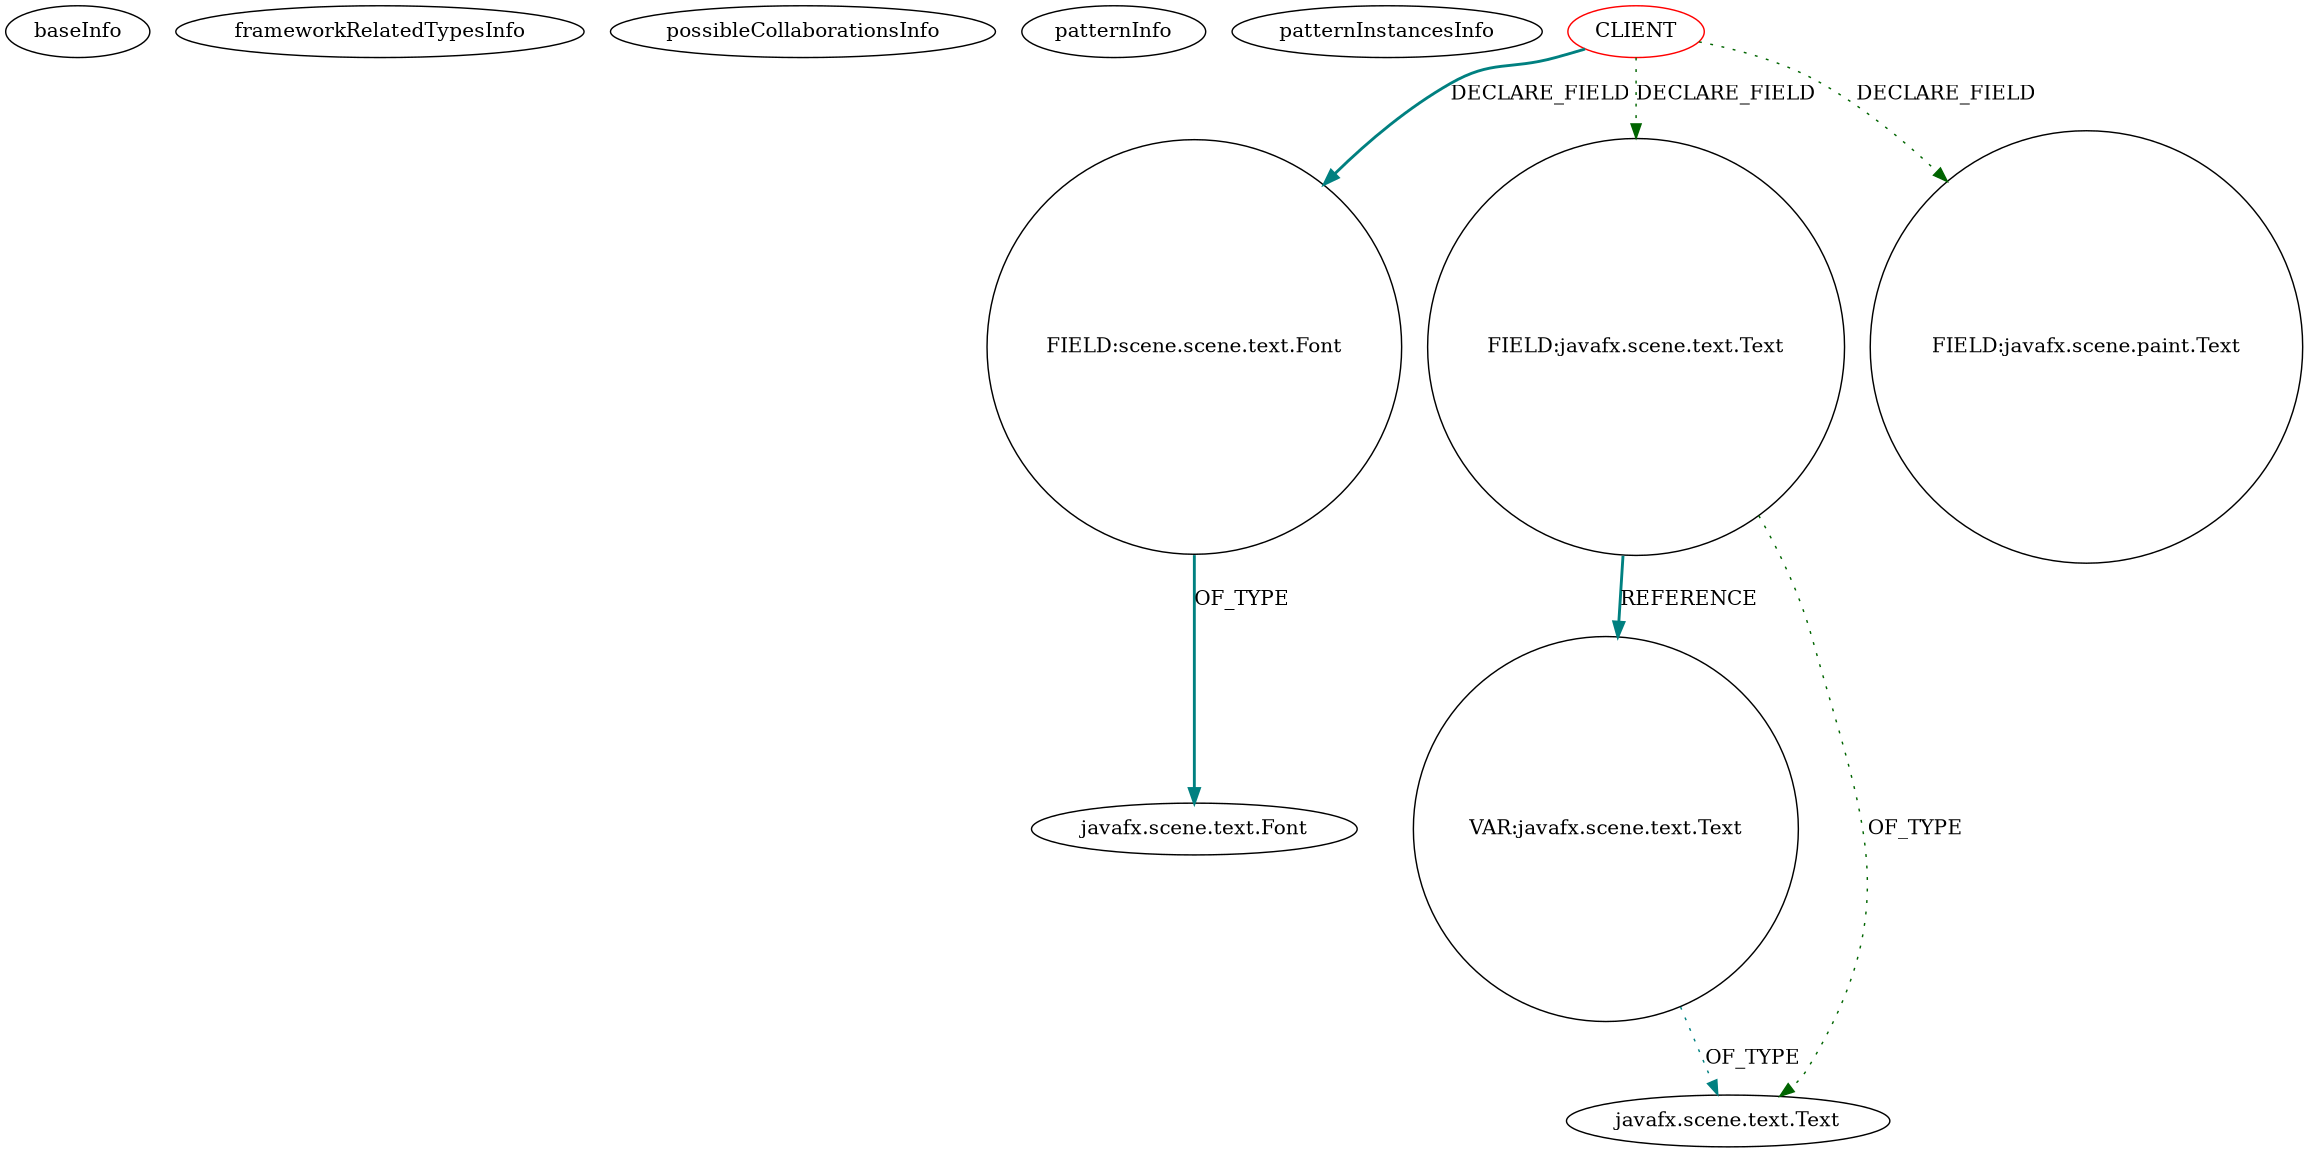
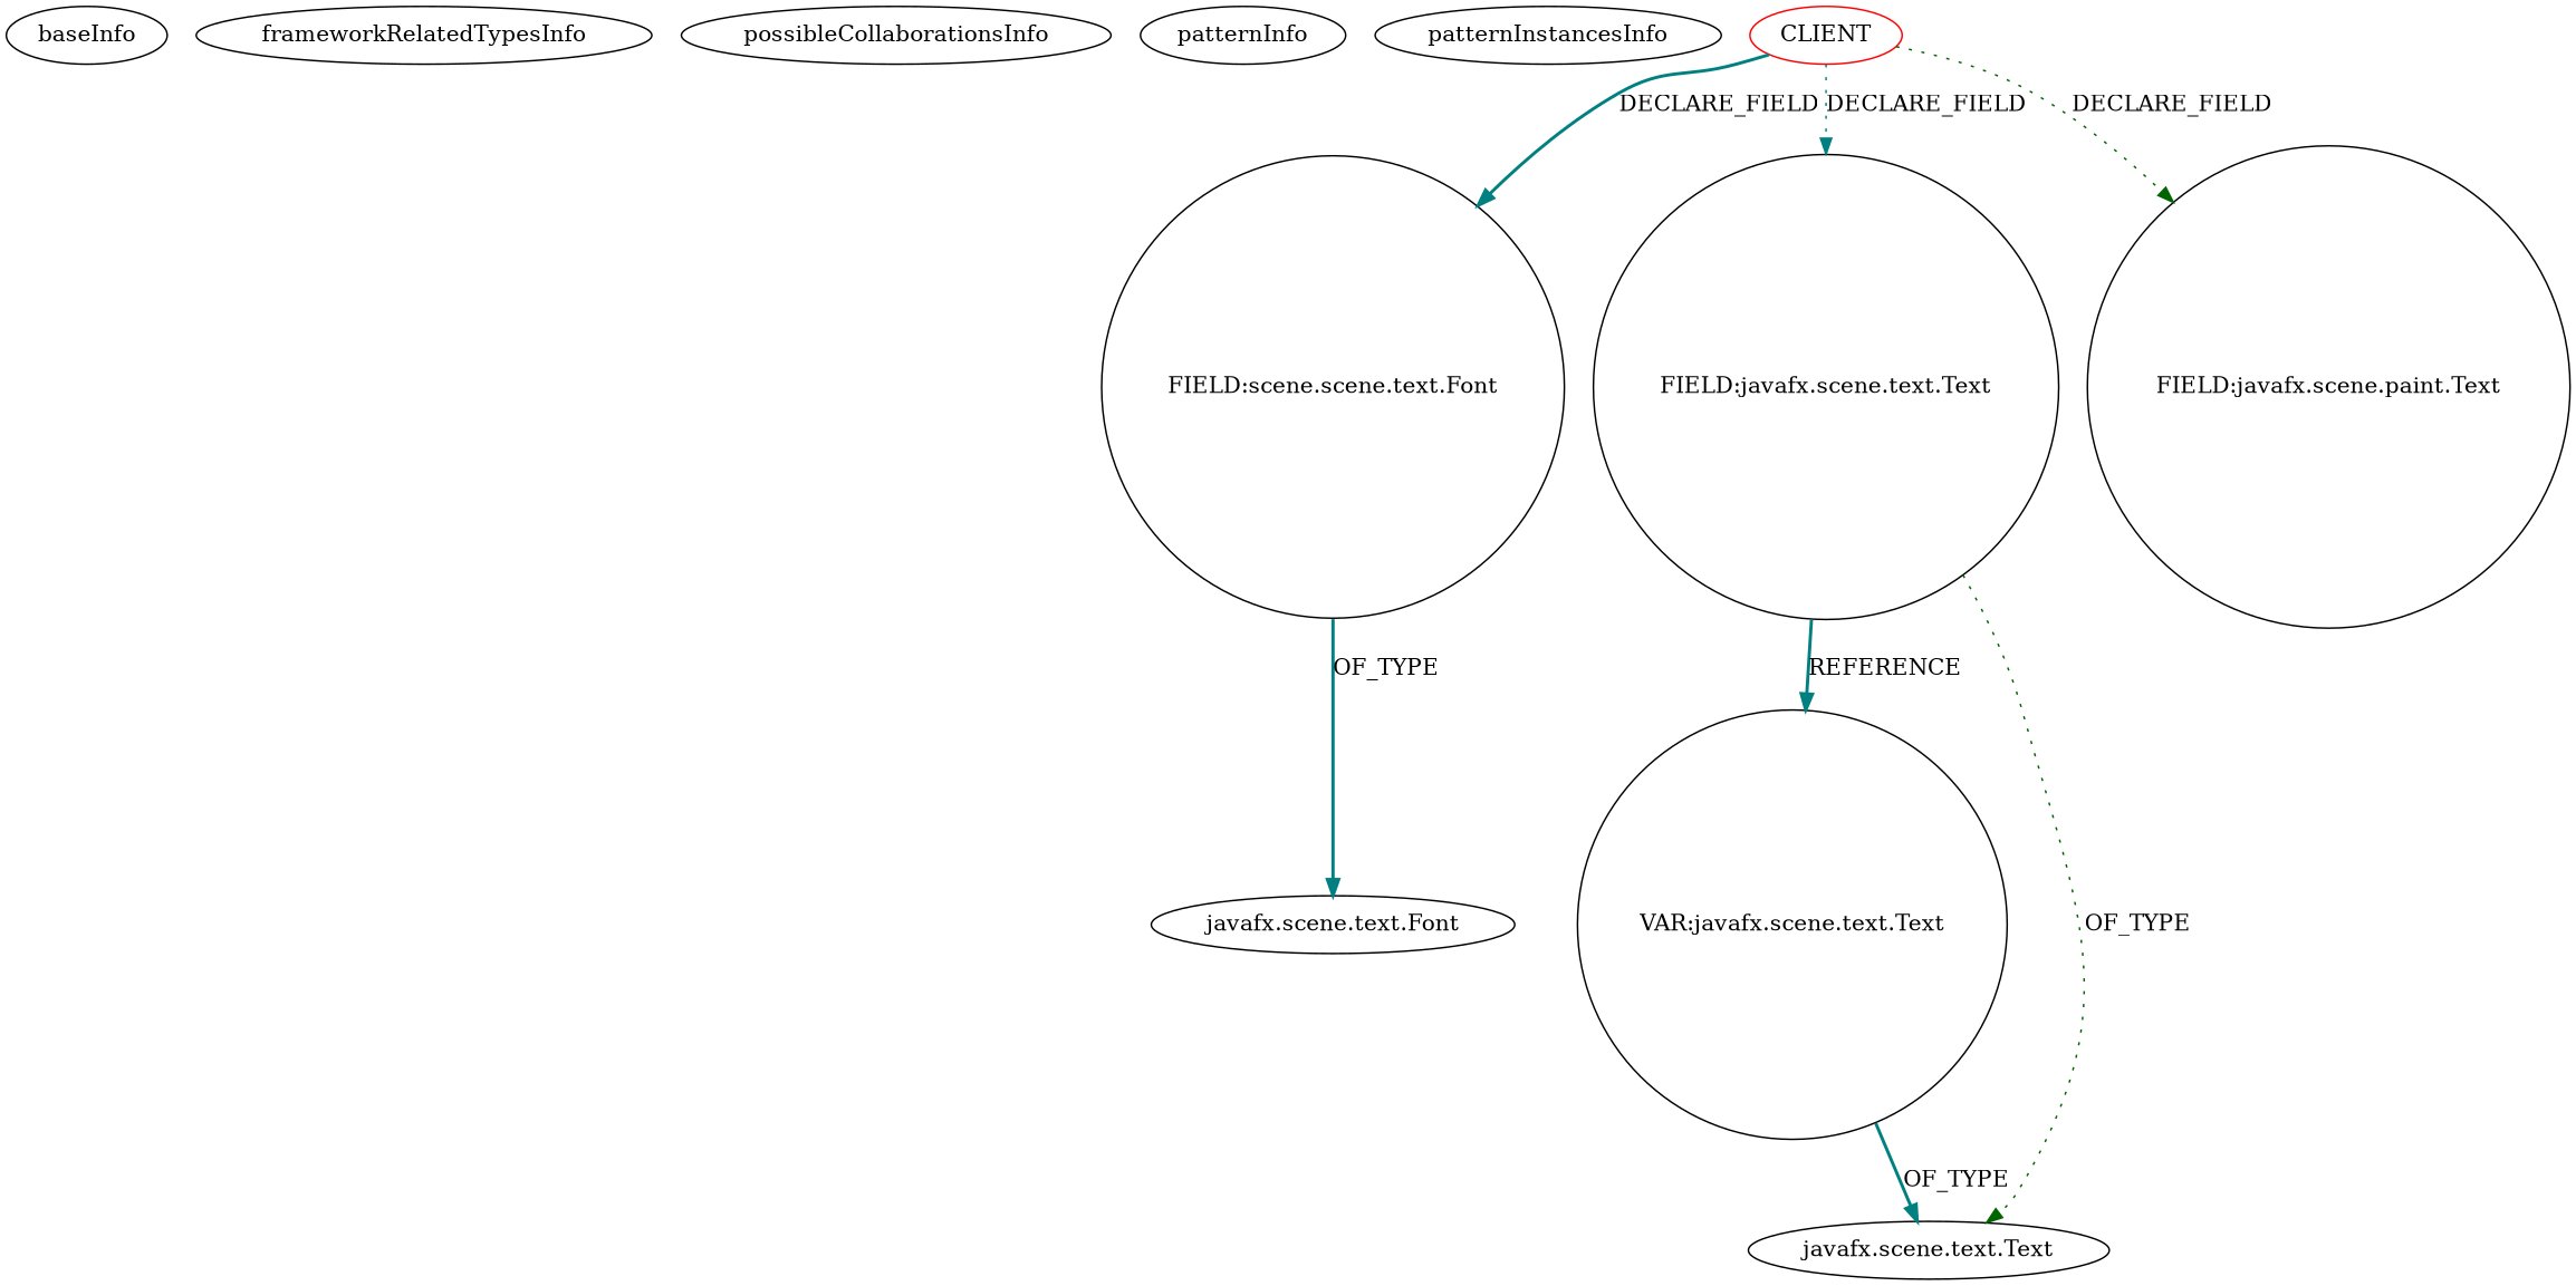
  digraph {
    node [isFrameworkType=false]
    edge [color=teal style=dotted]
    baseInfo [category=pattern graphId=1252 isAnonymous=false possibleRelation=false isFrameworkType=""]
    frameworkRelatedTypesInfo [isFrameworkType=""]
    possibleCollaborationsInfo [isFrameworkType=""]
    patternInfo [frequency=2.0 patternRootClient=0 isFrameworkType=""]
    patternInstancesInfo [0="MrLoNee-RadialFx~/MrLoNee-RadialFx/RadialFx-master/src/com/mrlonee/radialfx/moviemenu/RadialMovieMenu.java~RadialMovieMenu~969" 1="villu164-SoneOtsing~/villu164-SoneOtsing/SoneOtsing-master/src/application/TextBox.java~TextBox~4684" isFrameworkType=""]
    n6 [label="javafx.scene.text.Font" vertexType=FRAMEWORK_CLASS_TYPE]
    n7 [label="FIELD:scene.scene.text.Font" shape=circle vertexType=FIELD_DECLARATION]
    n8 [color=red label=CLIENT vertexType=ROOT_CLIENT_CLASS_DECLARATION]
    n9 [label="FIELD:javafx.scene.text.Text" shape=circle vertexType=FIELD_DECLARATION]
    n10 [label="FIELD:javafx.scene.paint.Text" shape=circle vertexType=FIELD_DECLARATION]
    n11 [label="VAR:javafx.scene.text.Text" shape=circle vertexType=VARIABLE_EXPRESION]
    n12 [label="javafx.scene.text.Text" vertexType=FRAMEWORK_CLASS_TYPE]
    n7 -> n6 [label=OF_TYPE style=bold]
    n8 -> n7 [label=DECLARE_FIELD style=bold]
-   n8 -> n9 [color=darkgreen label=DECLARE_FIELD]
+   n8 -> n9 [label=DECLARE_FIELD]
    n8 -> n10 [color=darkgreen label=DECLARE_FIELD]
    n9 -> n11 [label=REFERENCE style=bold]
    n9 -> n12 [color=darkgreen label=OF_TYPE]
-   n11 -> n12 [label=OF_TYPE]
+   n11 -> n12 [label=OF_TYPE style=bold]
  }
